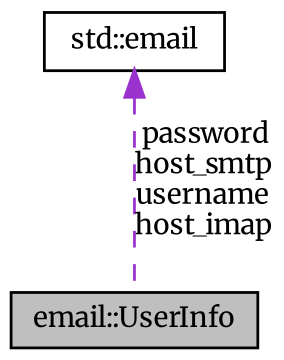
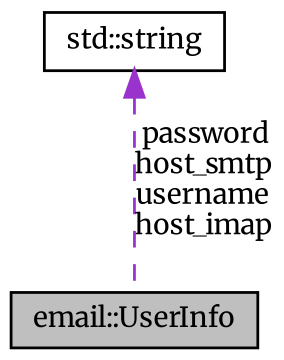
  digraph {
    fontname=Merriweather
    node [color=black fontname=Merriweather fontsize=10 shape=record style=filled]
    n1 [fillcolor=grey75 fontcolor=black height=0.2 label="email::UserInfo" width=0.4]
-   n2 [fillcolor=white height=0.2 label="std::email" width=0.4]
+   n2 [fillcolor=white height=0.2 label="std::string" width=0.4]
    n2 -> n1 [color=darkorchid3 dir=back fontname=Merriweather fontsize=10 label=" password\nhost_smtp\nusername\nhost_imap" labelfontname=Helvetica labelfontsize=10 style=dashed]
  }
